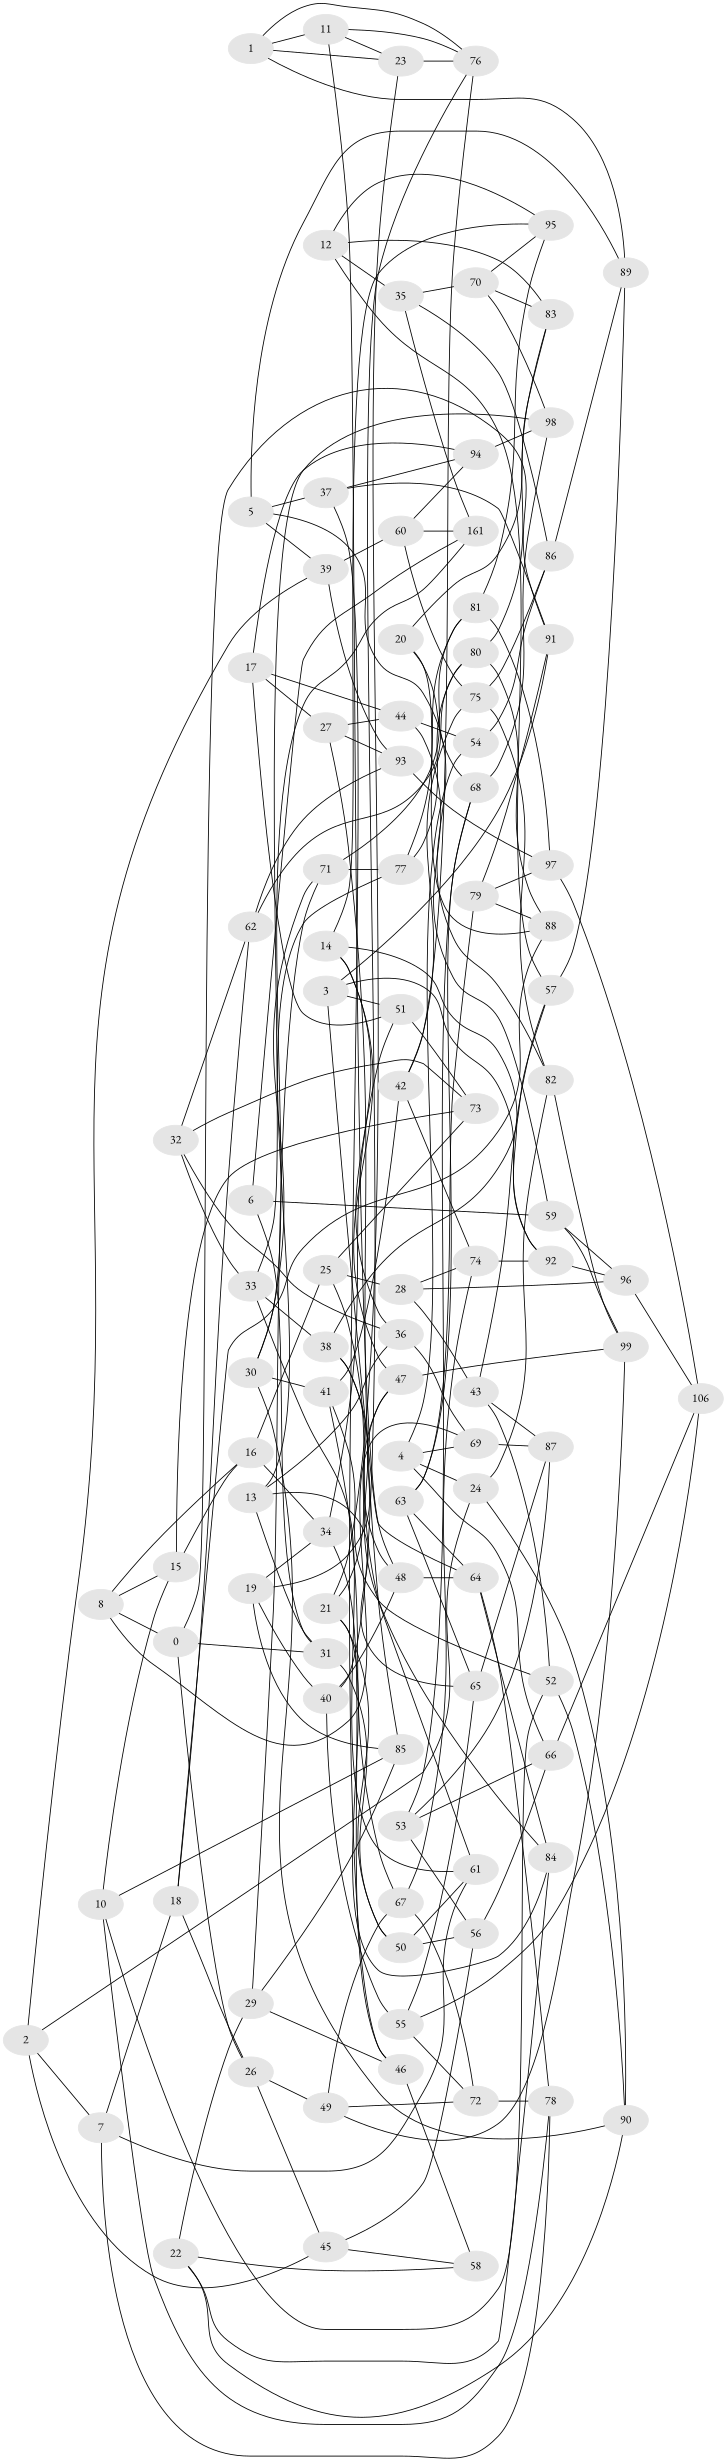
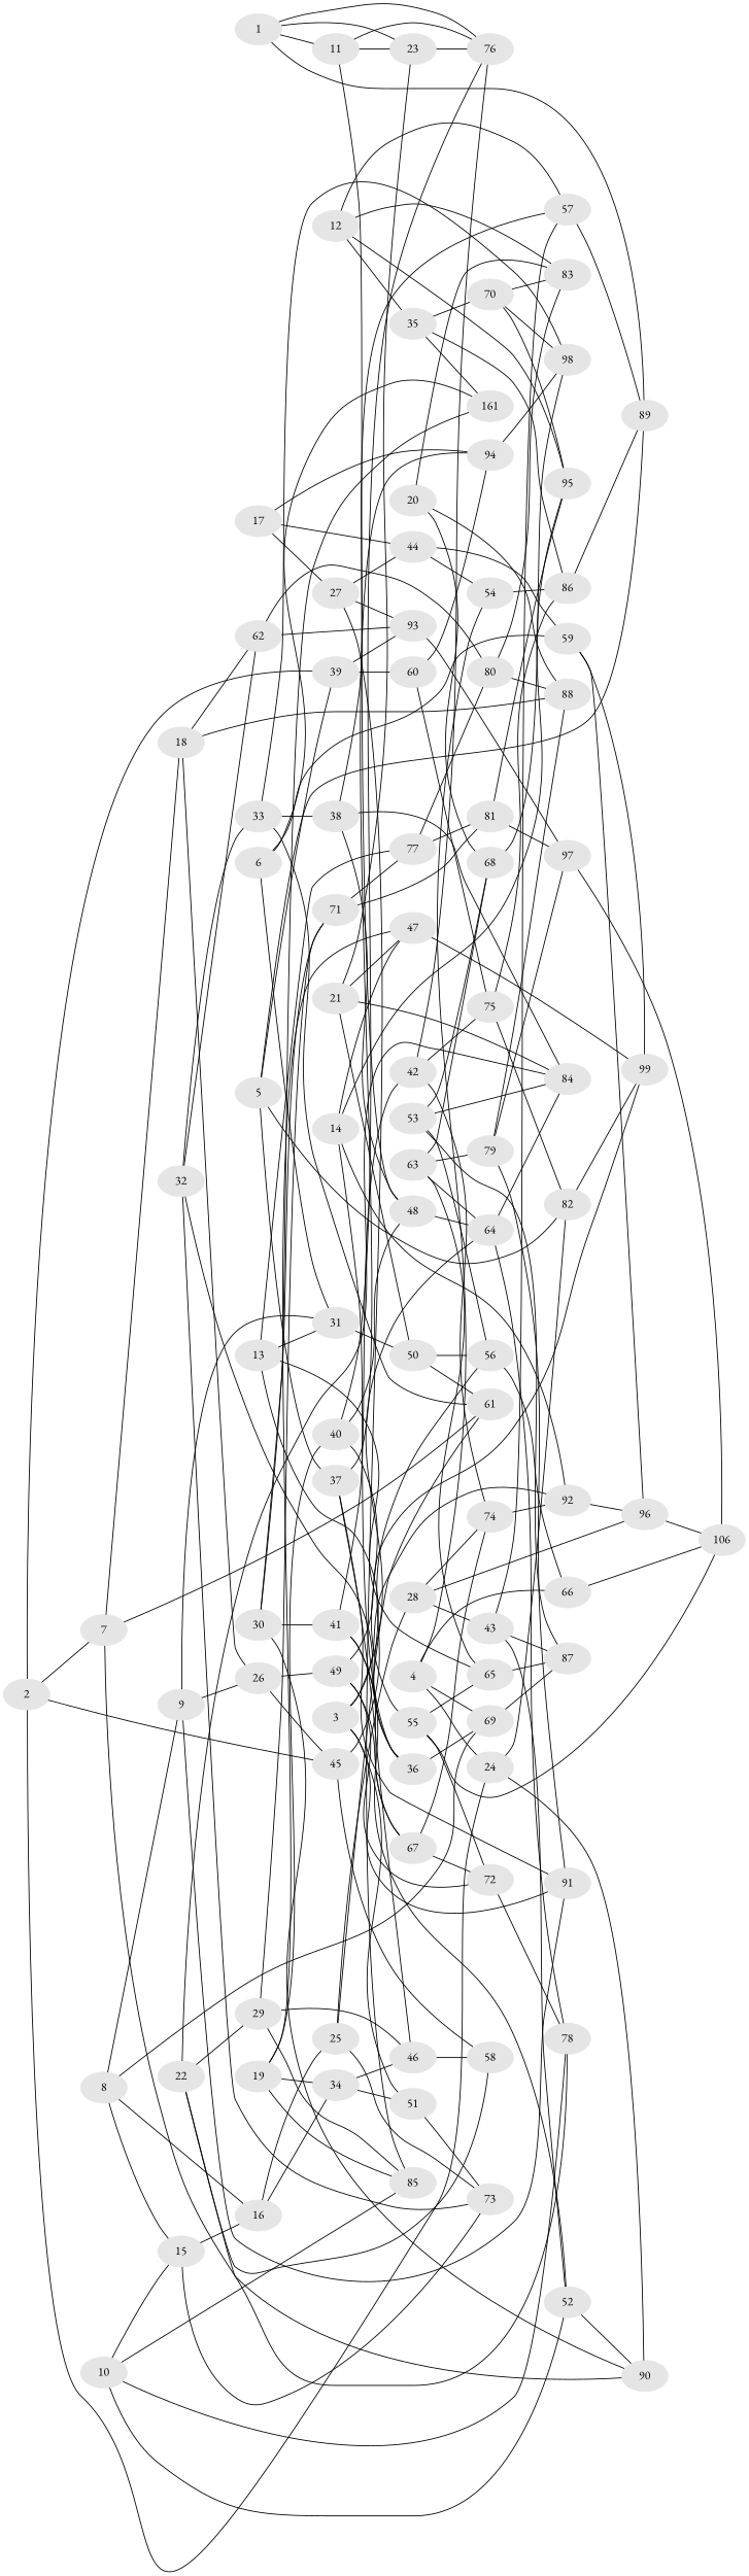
  graph {
    fontname="EB Garamond"
    rankdir=LR
    node [color=gray90 fontname="EB Garamond" style=filled]
    edge [fontname="EB Garamond"]
    1
    11
    23
    76
    89
    48
    2
    7
    24
    39
    45
    18
    61
    78
    82
    90
    93
    60
    58
    56
    3
    51
    64
    91
    92
    73
    84
    96
    4
    54
    66
    69
    86
    n34 [label=106]
    87
    5
    37
    94
    46
    99
    6
    31
    59
    n44 [label=161]
    20
    83
    88
    68
    50
    26
    62
    8
-   9 [label=0]
+   9
    15
    16
    25
    34
    49
    10
    52
    85
    12
    35
    57
    95
    70
    13
    36
    65
    77
    80
    81
    14
    47
    28
    17
    27
    44
    98
    19
    40
    55
    21
    22
    29
    71
    43
    74
    67
    72
    97
    30
    41
    42
    32
    33
    38
    75
    53
    63
    79
    1 -- 11
    1 -- 23
    1 -- 76
    1 -- 89
    11 -- 23
    11 -- 76
    11 -- 48
    23 -- 76
    48 -- 64
    2 -- 7
    2 -- 24
    2 -- 39
    2 -- 45
    7 -- 18
    7 -- 61
    7 -- 78
    24 -- 82
    24 -- 90
    39 -- 93
    39 -- 60
    45 -- 58
    45 -- 56
    18 -- 88
    18 -- 26
    18 -- 62
    82 -- 99
    93 -- 97
    60 -- 94
-   60 -- n44
    60 -- 75
    56 -- 66
    3 -- 51
    3 -- 64
    3 -- 91
    3 -- 92
    51 -- 73
    64 -- 78
    64 -- 84
    92 -- 96
    96 -- n34
    4 -- 24
    4 -- 54
    4 -- 66
    4 -- 69
    54 -- 86
    66 -- n34
    69 -- 87
    86 -- 89
    5 -- 89
    5 -- 39
    5 -- 82
    5 -- 37
    37 -- 91
    37 -- 94
    37 -- 46
    94 -- 98
    46 -- 58
    6 -- 31
    6 -- 59
    6 -- n44
    31 -- 50
    59 -- 96
    59 -- 99
    20 -- 83
    20 -- 88
    20 -- 68
    68 -- 98
    50 -- 61
    50 -- 56
    26 -- 45
    26 -- 49
    62 -- 93
    62 -- 80
    8 -- 69
    8 -- 9
    8 -- 15
    8 -- 16
    9 -- 91
    9 -- 31
    9 -- 26
    15 -- 73
    15 -- 16
    16 -- 25
    16 -- 34
    25 -- 61
    25 -- 73
    25 -- 28
    34 -- 51
    34 -- 46
    49 -- 99
    49 -- 67
    49 -- 72
    10 -- 78
    10 -- 15
    10 -- 52
    10 -- 85
    52 -- 90
    12 -- 83
    12 -- 35
    12 -- 57
    12 -- 95
    35 -- 86
    35 -- n44
    35 -- 70
    57 -- 89
    70 -- 83
    70 -- 95
    70 -- 98
    13 -- 31
    13 -- 36
    13 -- 65
    13 -- 77
    36 -- 69
    65 -- 87
    77 -- 80
    77 -- 81
    80 -- 83
    80 -- 88
    81 -- 95
    81 -- 97
    14 -- 92
    14 -- 95
    14 -- 36
    14 -- 47
    47 -- 99
    28 -- 96
    28 -- 43
    28 -- 74
-   17 -- 51
    17 -- 94
    17 -- 27
    17 -- 44
    27 -- 93
    27 -- 85
    27 -- 44
    44 -- 54
    44 -- 59
    19 -- 34
    19 -- 85
    19 -- 47
    19 -- 40
    40 -- 76
    40 -- 48
    40 -- 55
    55 -- n34
    55 -- 65
    55 -- 72
    21 -- 23
    21 -- 84
    21 -- 50
    21 -- 47
    22 -- 90
    22 -- 58
    22 -- 84
    22 -- 29
    29 -- 46
    29 -- 85
    29 -- 71
    71 -- 77
    71 -- 81
    43 -- 87
    43 -- 52
    43 -- 57
    74 -- 92
    67 -- 74
    67 -- 72
    72 -- 78
    97 -- n34
    30 -- 90
    30 -- n44
    30 -- 71
    30 -- 41
    41 -- 52
    41 -- 67
    41 -- 42
    42 -- 76
    42 -- 74
    42 -- 75
    32 -- 73
    32 -- 62
    32 -- 36
    32 -- 33
    33 -- 61
    33 -- 98
    33 -- 38
    38 -- 48
    38 -- 84
    38 -- 57
    75 -- 82
    75 -- 86
    53 -- 56
-   53 -- 66
+   53 -- 84
    53 -- 87
    53 -- 68
    63 -- 64
    63 -- 68
    63 -- 65
    63 -- 79
    79 -- 91
    79 -- 88
    79 -- 97
  }
